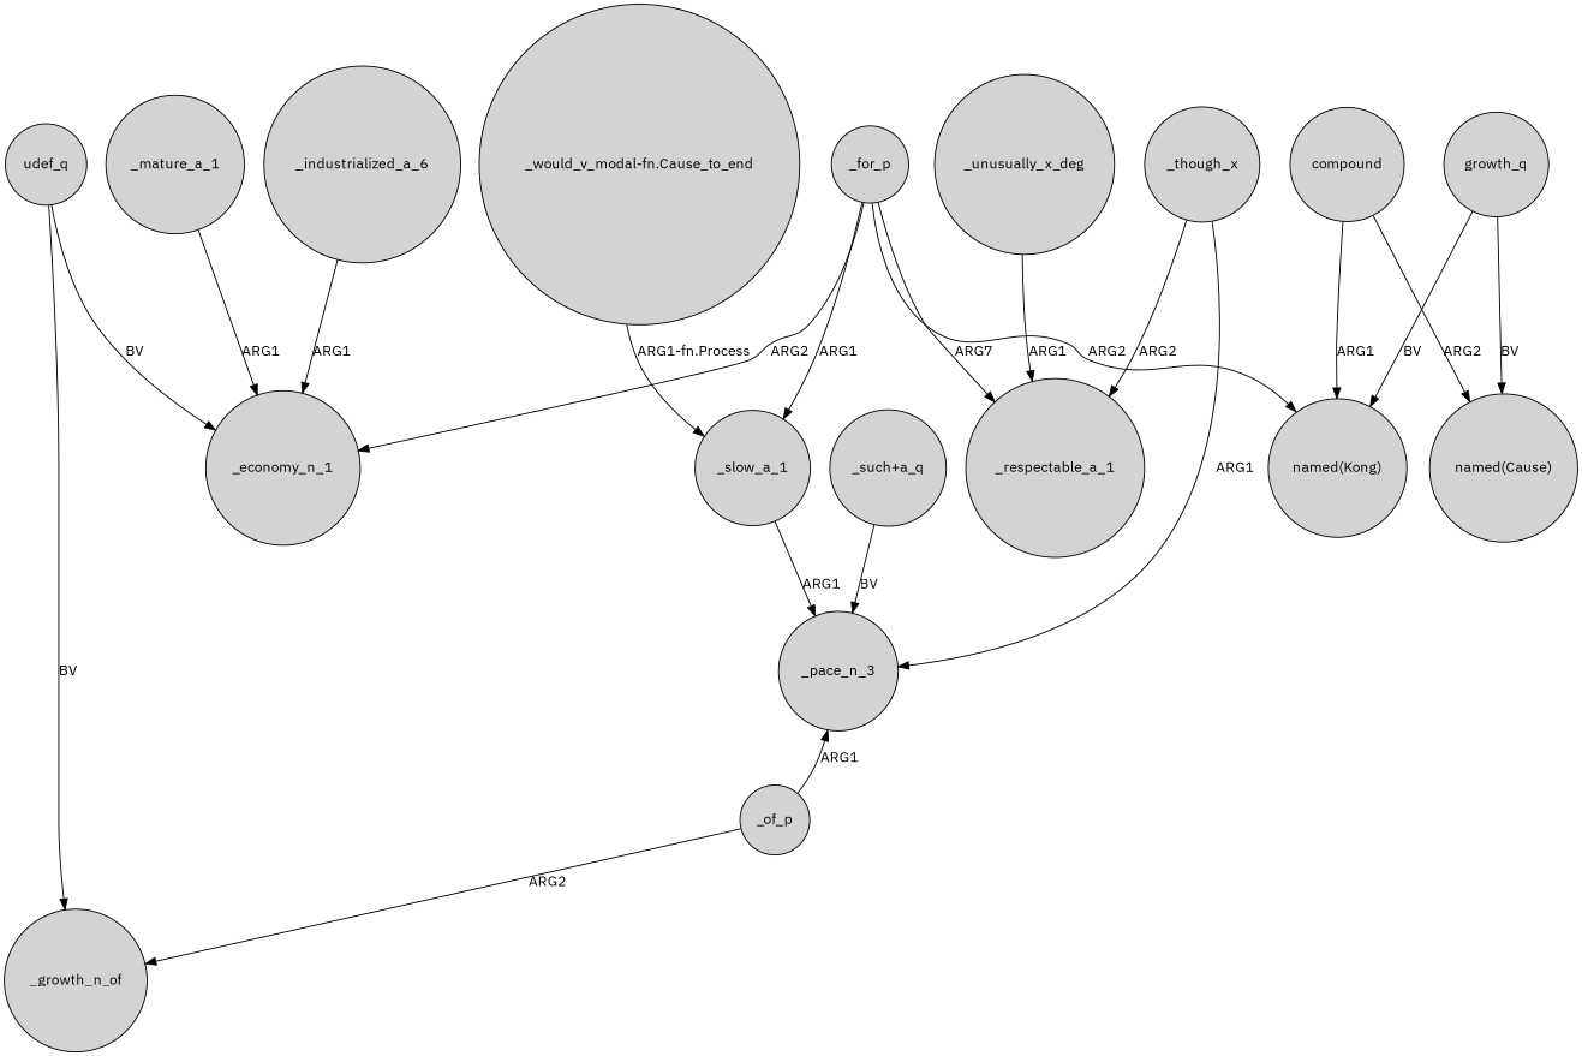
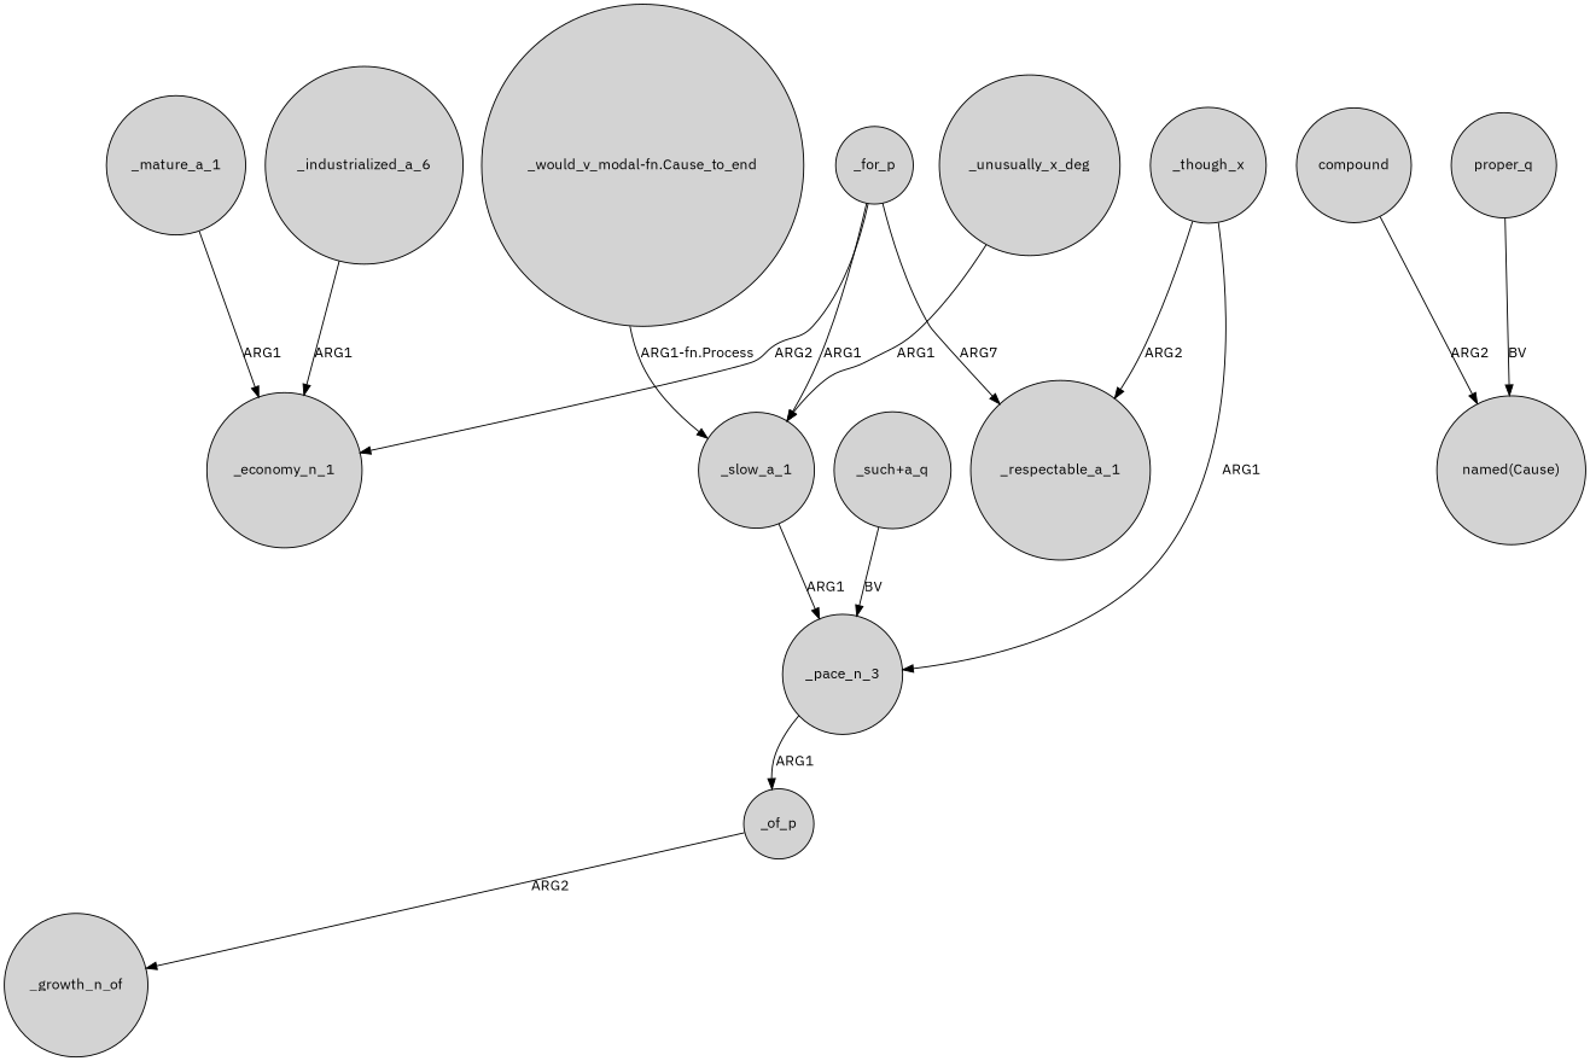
  digraph {
    fontname="IBM Plex Sans"
    node [fontname="IBM Plex Sans" shape=circle style=filled]
    edge [fontname="IBM Plex Sans"]
    n1 [label=_industrialized_a_6]
    _economy_n_1
    _unusually_x_deg
    _slow_a_1
    n5 [label=_pace_n_3]
    _though_x
    _respectable_a_1
    _of_p
    _growth_n_of
    _for_p
-   "named(Kong)"
    "_would_v_modal-fn.Cause_to_end"
-   udef_q
-   proper_q [label=growth_q]
+   proper_q
    n15 [label="named(Cause)"]
    compound
    _mature_a_1
    "_such+a_q"
    n1 -> _economy_n_1 [label=ARG1]
-   _unusually_x_deg -> _respectable_a_1 [label=ARG1]
+   _unusually_x_deg -> _slow_a_1 [label=ARG1]
    _slow_a_1 -> n5 [label=ARG1]
    _though_x -> n5 [label=ARG1]
    _though_x -> _respectable_a_1 [label=ARG2]
-   _of_p -> n5 [label=ARG1]
+   n5 -> _of_p [label=ARG1]
    _of_p -> _growth_n_of [label=ARG2]
    _for_p -> _economy_n_1 [label=ARG2]
    _for_p -> _slow_a_1 [label=ARG1]
    _for_p -> _respectable_a_1 [label=ARG7]
-   _for_p -> "named(Kong)" [label=ARG2]
    "_would_v_modal-fn.Cause_to_end" -> _slow_a_1 [label="ARG1-fn.Process"]
-   udef_q -> _economy_n_1 [label=BV]
-   udef_q -> _growth_n_of [label=BV]
-   proper_q -> "named(Kong)" [label=BV]
    proper_q -> n15 [label=BV]
-   compound -> "named(Kong)" [label=ARG1]
    compound -> n15 [label=ARG2]
    _mature_a_1 -> _economy_n_1 [label=ARG1]
    "_such+a_q" -> n5 [label=BV]
  }
